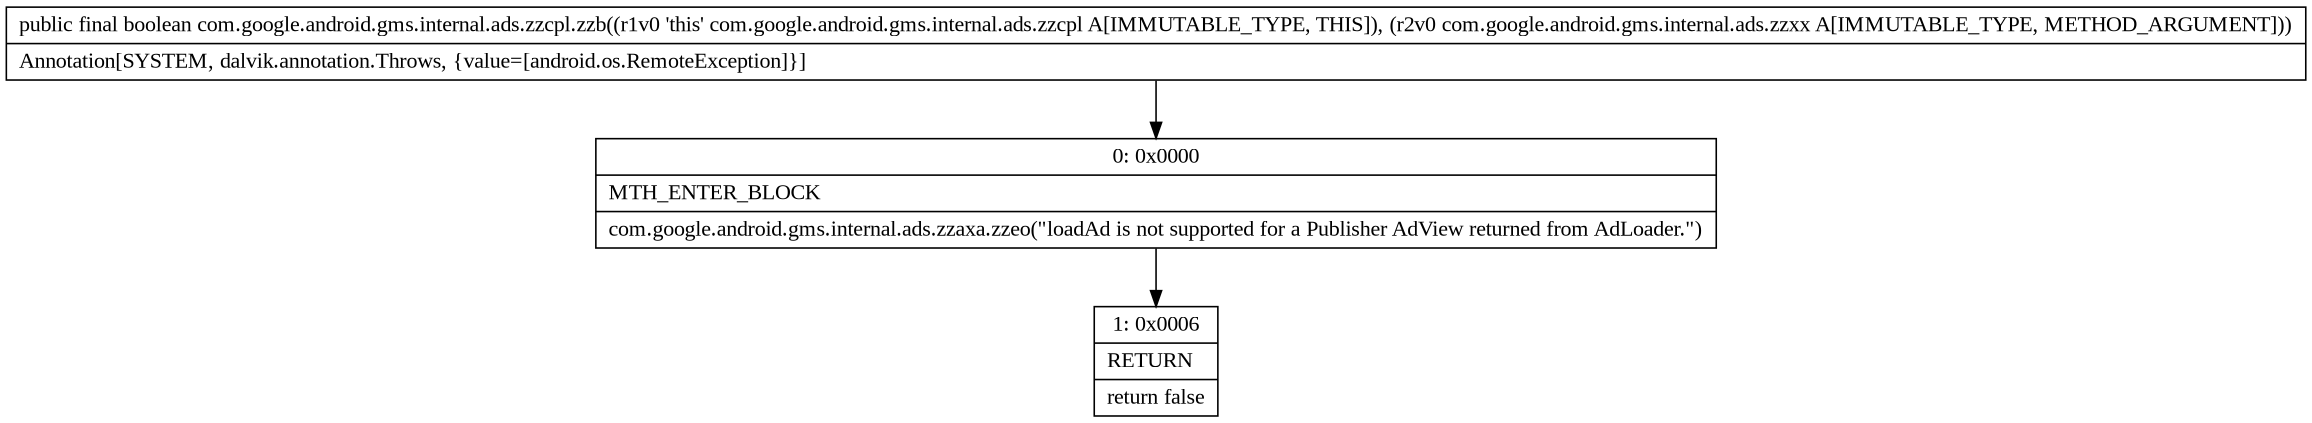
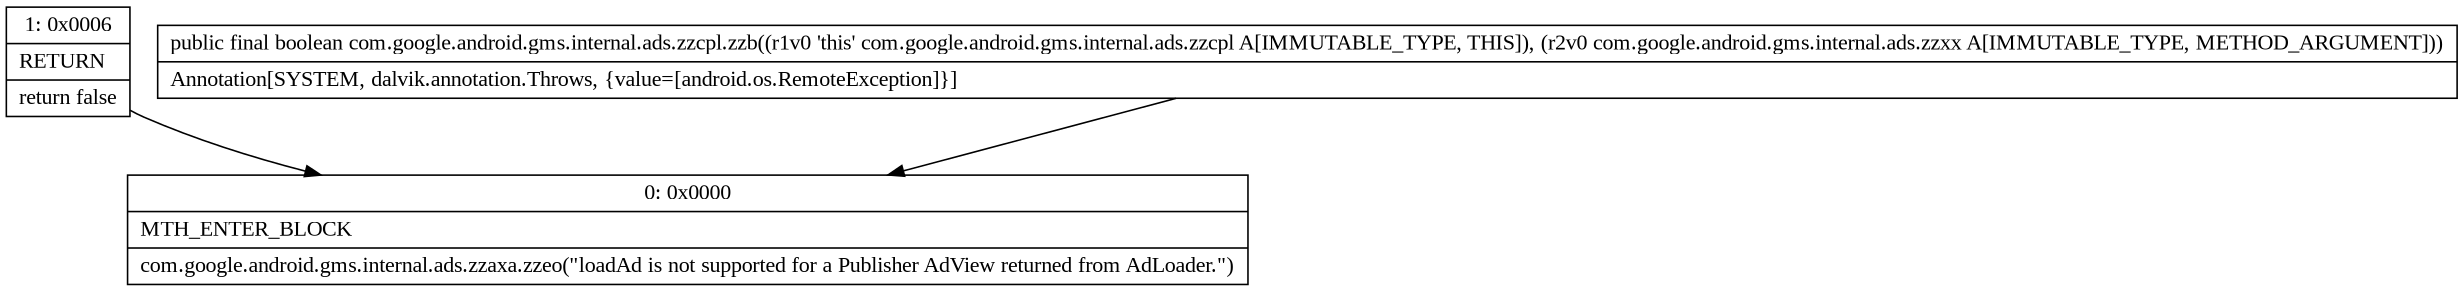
  digraph {
    fontname="Liberation Serif"
    node [shape=record fontname="Liberation Serif"]
    edge [fontname="Liberation Serif"]
    n1 [label="{0\:\ 0x0000|MTH_ENTER_BLOCK\l|com.google.android.gms.internal.ads.zzaxa.zzeo(\"loadAd is not supported for a Publisher AdView returned from AdLoader.\")\l}"]
    n2 [label="{1\:\ 0x0006|RETURN\l|return false\l}"]
    n3 [label="{public final boolean com.google.android.gms.internal.ads.zzcpl.zzb((r1v0 'this' com.google.android.gms.internal.ads.zzcpl A[IMMUTABLE_TYPE, THIS]), (r2v0 com.google.android.gms.internal.ads.zzxx A[IMMUTABLE_TYPE, METHOD_ARGUMENT]))  | Annotation[SYSTEM, dalvik.annotation.Throws, \{value=[android.os.RemoteException]\}]\l}"]
-   n1 -> n2
+   n2 -> n1
    n3 -> n1
  }
